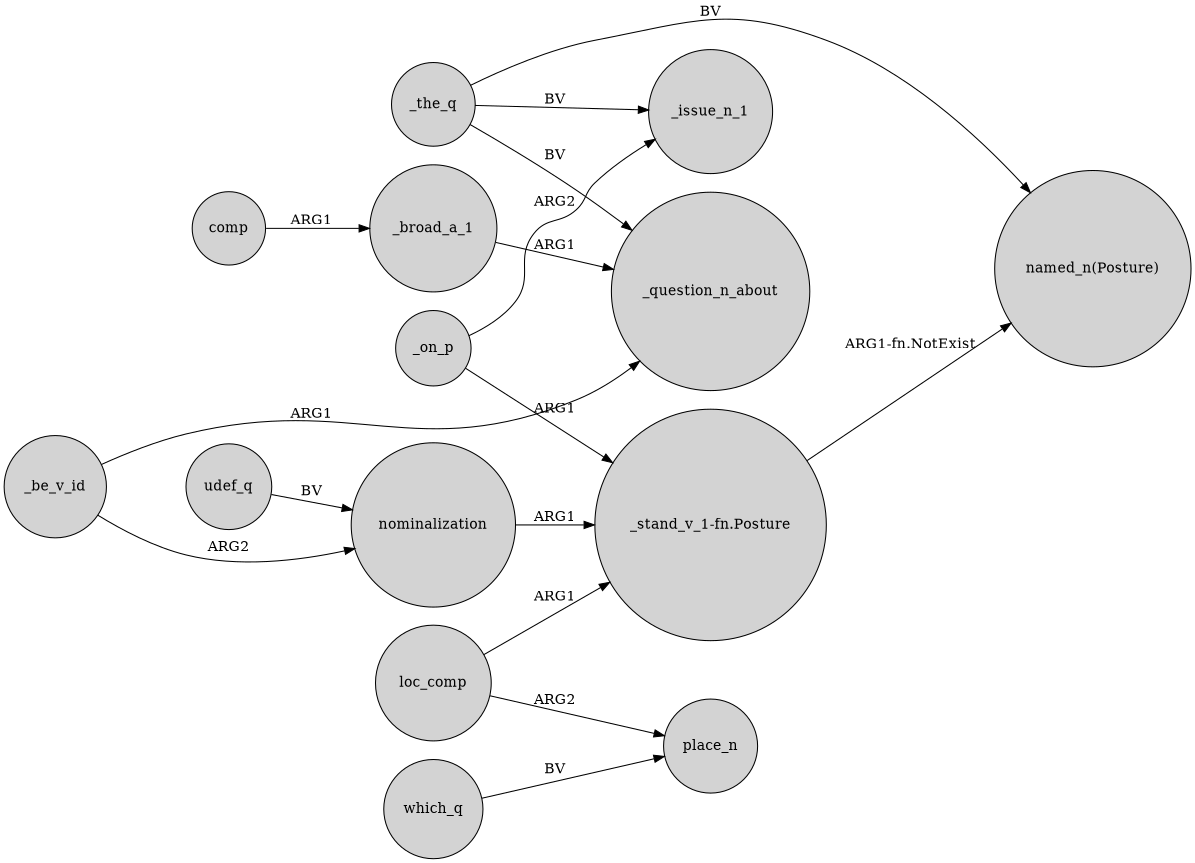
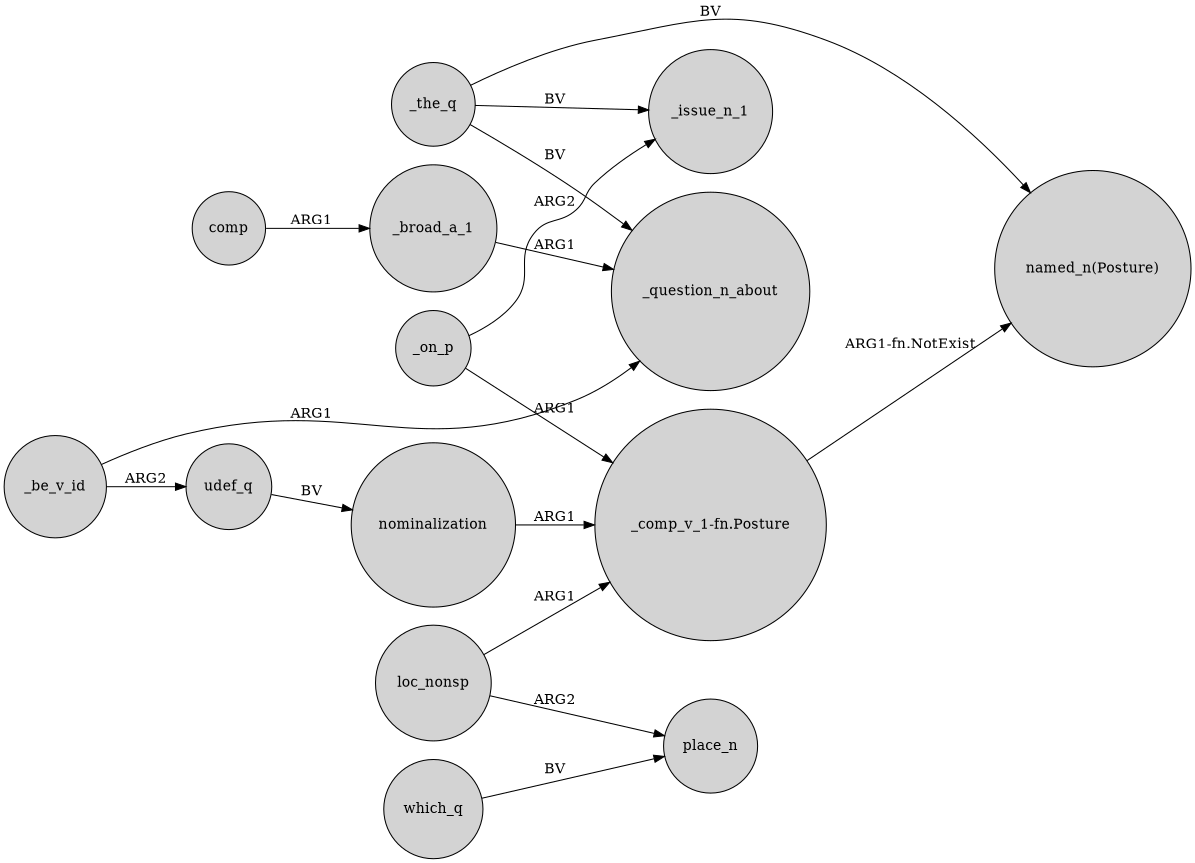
  digraph {
    rankdir=LR
    node [shape=circle style=filled]
    nominalization
-   "_stand_v_1-fn.Posture"
+   "_stand_v_1-fn.Posture" [label="_comp_v_1-fn.Posture"]
    n3 [label="named_n(Posture)"]
    _on_p
    _issue_n_1
-   loc_nonsp [label=loc_comp]
+   loc_nonsp
    place_n
    _the_q
    _question_n_about
    comp
    _broad_a_1
    _be_v_id
    udef_q
    which_q
    nominalization -> "_stand_v_1-fn.Posture" [label=ARG1]
    "_stand_v_1-fn.Posture" -> n3 [label="ARG1-fn.NotExist"]
    _on_p -> "_stand_v_1-fn.Posture" [label=ARG1]
    _on_p -> _issue_n_1 [label=ARG2]
    loc_nonsp -> "_stand_v_1-fn.Posture" [label=ARG1]
    loc_nonsp -> place_n [label=ARG2]
    _the_q -> n3 [label=BV]
    _the_q -> _issue_n_1 [label=BV]
    _the_q -> _question_n_about [label=BV]
    comp -> _broad_a_1 [label=ARG1]
    _broad_a_1 -> _question_n_about [label=ARG1]
-   _be_v_id -> nominalization [label=ARG2]
+   _be_v_id -> udef_q [label=ARG2]
    _be_v_id -> _question_n_about [label=ARG1]
    udef_q -> nominalization [label=BV]
    which_q -> place_n [label=BV]
  }
